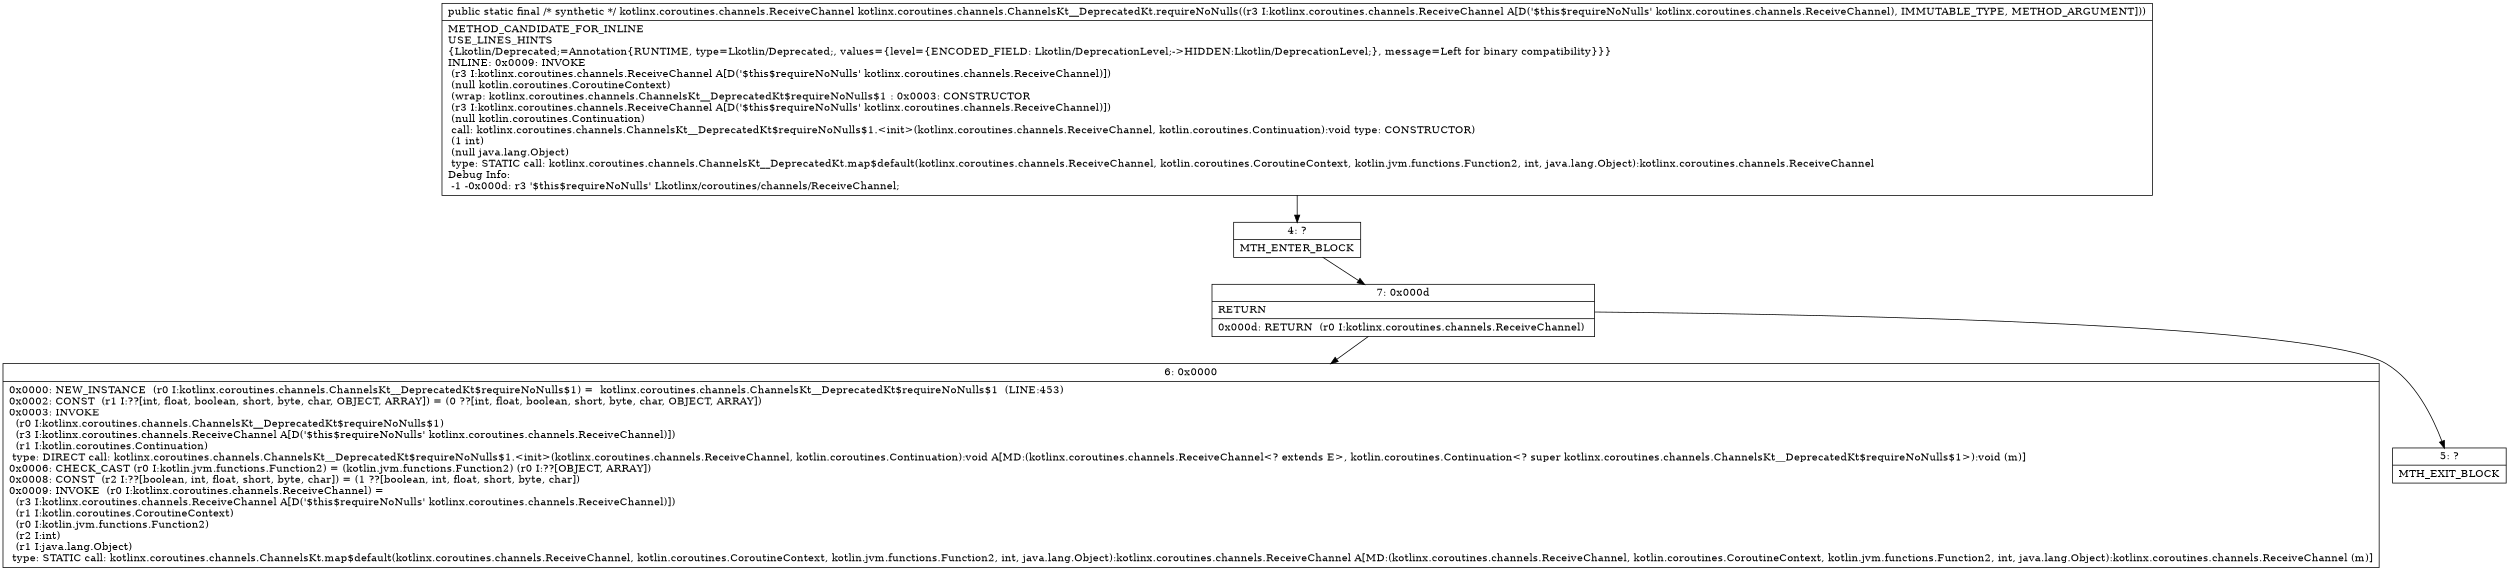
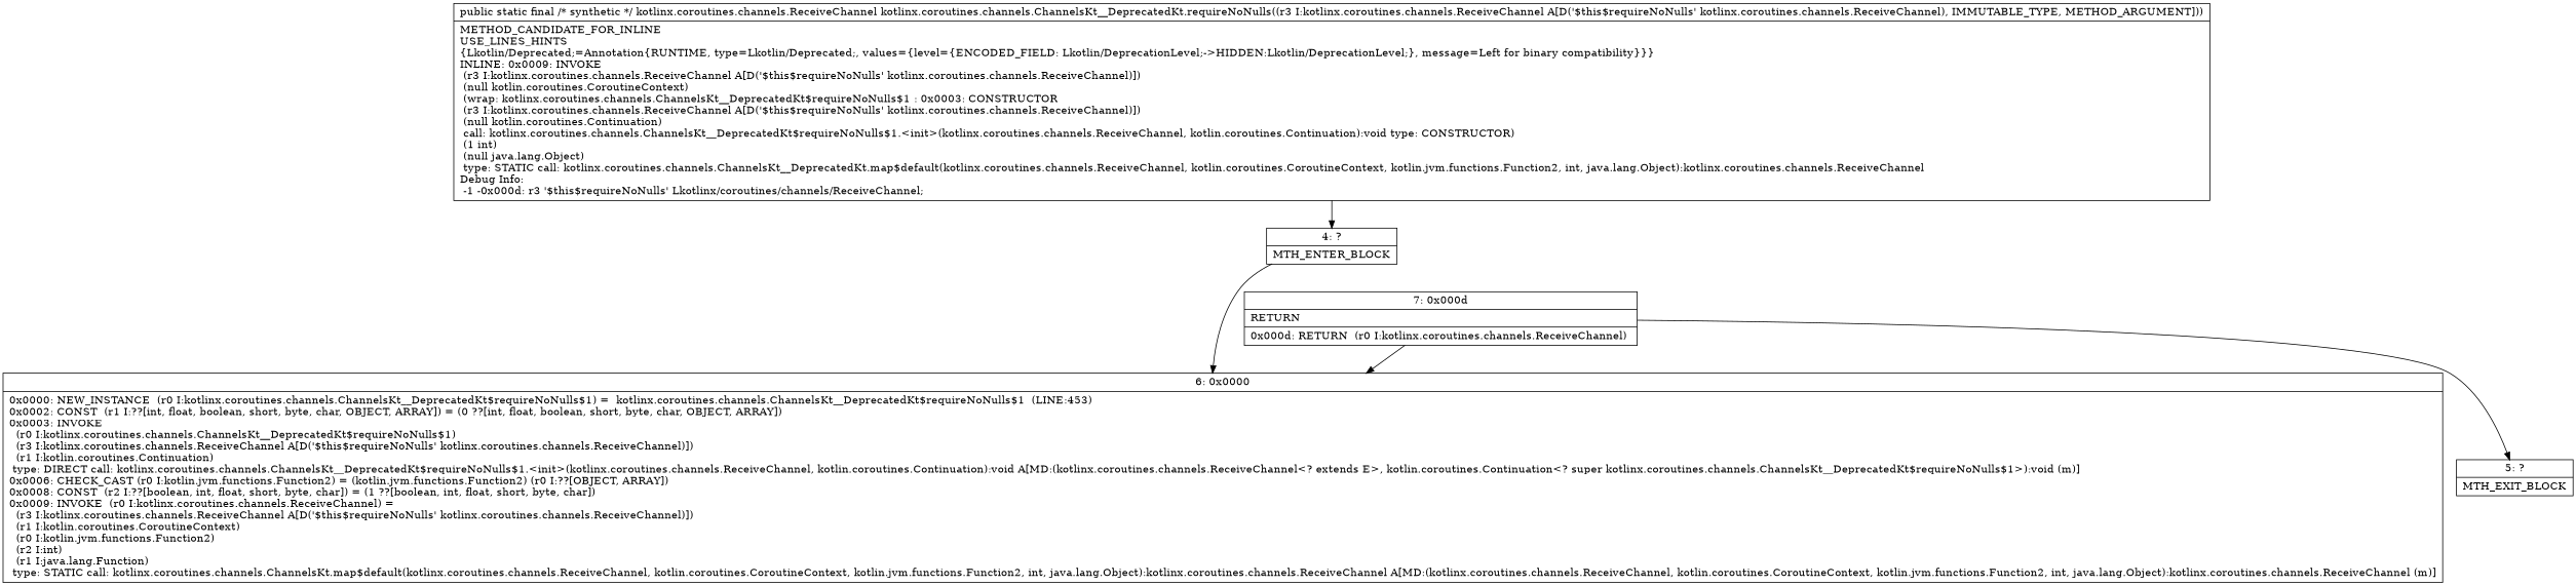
  digraph {
    node [shape=record]
    n1 [label="{4\:\ ?|MTH_ENTER_BLOCK\l}"]
-   n2 [label="{6\:\ 0x0000|0x0000: NEW_INSTANCE  (r0 I:kotlinx.coroutines.channels.ChannelsKt__DeprecatedKt$requireNoNulls$1) =  kotlinx.coroutines.channels.ChannelsKt__DeprecatedKt$requireNoNulls$1  (LINE:453)\l0x0002: CONST  (r1 I:??[int, float, boolean, short, byte, char, OBJECT, ARRAY]) = (0 ??[int, float, boolean, short, byte, char, OBJECT, ARRAY]) \l0x0003: INVOKE  \l  (r0 I:kotlinx.coroutines.channels.ChannelsKt__DeprecatedKt$requireNoNulls$1)\l  (r3 I:kotlinx.coroutines.channels.ReceiveChannel A[D('$this$requireNoNulls' kotlinx.coroutines.channels.ReceiveChannel)])\l  (r1 I:kotlin.coroutines.Continuation)\l type: DIRECT call: kotlinx.coroutines.channels.ChannelsKt__DeprecatedKt$requireNoNulls$1.\<init\>(kotlinx.coroutines.channels.ReceiveChannel, kotlin.coroutines.Continuation):void A[MD:(kotlinx.coroutines.channels.ReceiveChannel\<? extends E\>, kotlin.coroutines.Continuation\<? super kotlinx.coroutines.channels.ChannelsKt__DeprecatedKt$requireNoNulls$1\>):void (m)]\l0x0006: CHECK_CAST (r0 I:kotlin.jvm.functions.Function2) = (kotlin.jvm.functions.Function2) (r0 I:??[OBJECT, ARRAY]) \l0x0008: CONST  (r2 I:??[boolean, int, float, short, byte, char]) = (1 ??[boolean, int, float, short, byte, char]) \l0x0009: INVOKE  (r0 I:kotlinx.coroutines.channels.ReceiveChannel) = \l  (r3 I:kotlinx.coroutines.channels.ReceiveChannel A[D('$this$requireNoNulls' kotlinx.coroutines.channels.ReceiveChannel)])\l  (r1 I:kotlin.coroutines.CoroutineContext)\l  (r0 I:kotlin.jvm.functions.Function2)\l  (r2 I:int)\l  (r1 I:java.lang.Object)\l type: STATIC call: kotlinx.coroutines.channels.ChannelsKt.map$default(kotlinx.coroutines.channels.ReceiveChannel, kotlin.coroutines.CoroutineContext, kotlin.jvm.functions.Function2, int, java.lang.Object):kotlinx.coroutines.channels.ReceiveChannel A[MD:(kotlinx.coroutines.channels.ReceiveChannel, kotlin.coroutines.CoroutineContext, kotlin.jvm.functions.Function2, int, java.lang.Object):kotlinx.coroutines.channels.ReceiveChannel (m)]\l}"]
+   n2 [label="{6\:\ 0x0000|0x0000: NEW_INSTANCE  (r0 I:kotlinx.coroutines.channels.ChannelsKt__DeprecatedKt$requireNoNulls$1) =  kotlinx.coroutines.channels.ChannelsKt__DeprecatedKt$requireNoNulls$1  (LINE:453)\l0x0002: CONST  (r1 I:??[int, float, boolean, short, byte, char, OBJECT, ARRAY]) = (0 ??[int, float, boolean, short, byte, char, OBJECT, ARRAY]) \l0x0003: INVOKE  \l  (r0 I:kotlinx.coroutines.channels.ChannelsKt__DeprecatedKt$requireNoNulls$1)\l  (r3 I:kotlinx.coroutines.channels.ReceiveChannel A[D('$this$requireNoNulls' kotlinx.coroutines.channels.ReceiveChannel)])\l  (r1 I:kotlin.coroutines.Continuation)\l type: DIRECT call: kotlinx.coroutines.channels.ChannelsKt__DeprecatedKt$requireNoNulls$1.\<init\>(kotlinx.coroutines.channels.ReceiveChannel, kotlin.coroutines.Continuation):void A[MD:(kotlinx.coroutines.channels.ReceiveChannel\<? extends E\>, kotlin.coroutines.Continuation\<? super kotlinx.coroutines.channels.ChannelsKt__DeprecatedKt$requireNoNulls$1\>):void (m)]\l0x0006: CHECK_CAST (r0 I:kotlin.jvm.functions.Function2) = (kotlin.jvm.functions.Function2) (r0 I:??[OBJECT, ARRAY]) \l0x0008: CONST  (r2 I:??[boolean, int, float, short, byte, char]) = (1 ??[boolean, int, float, short, byte, char]) \l0x0009: INVOKE  (r0 I:kotlinx.coroutines.channels.ReceiveChannel) = \l  (r3 I:kotlinx.coroutines.channels.ReceiveChannel A[D('$this$requireNoNulls' kotlinx.coroutines.channels.ReceiveChannel)])\l  (r1 I:kotlin.coroutines.CoroutineContext)\l  (r0 I:kotlin.jvm.functions.Function2)\l  (r2 I:int)\l  (r1 I:java.lang.Function)\l type: STATIC call: kotlinx.coroutines.channels.ChannelsKt.map$default(kotlinx.coroutines.channels.ReceiveChannel, kotlin.coroutines.CoroutineContext, kotlin.jvm.functions.Function2, int, java.lang.Object):kotlinx.coroutines.channels.ReceiveChannel A[MD:(kotlinx.coroutines.channels.ReceiveChannel, kotlin.coroutines.CoroutineContext, kotlin.jvm.functions.Function2, int, java.lang.Object):kotlinx.coroutines.channels.ReceiveChannel (m)]\l}"]
    n3 [label="{7\:\ 0x000d|RETURN\l|0x000d: RETURN  (r0 I:kotlinx.coroutines.channels.ReceiveChannel) \l}"]
    n4 [label="{5\:\ ?|MTH_EXIT_BLOCK\l}"]
    n5 [label="{public static final \/* synthetic *\/ kotlinx.coroutines.channels.ReceiveChannel kotlinx.coroutines.channels.ChannelsKt__DeprecatedKt.requireNoNulls((r3 I:kotlinx.coroutines.channels.ReceiveChannel A[D('$this$requireNoNulls' kotlinx.coroutines.channels.ReceiveChannel), IMMUTABLE_TYPE, METHOD_ARGUMENT]))  | METHOD_CANDIDATE_FOR_INLINE\lUSE_LINES_HINTS\l\{Lkotlin\/Deprecated;=Annotation\{RUNTIME, type=Lkotlin\/Deprecated;, values=\{level=\{ENCODED_FIELD: Lkotlin\/DeprecationLevel;\-\>HIDDEN:Lkotlin\/DeprecationLevel;\}, message=Left for binary compatibility\}\}\}\lINLINE: 0x0009: INVOKE  \l  (r3 I:kotlinx.coroutines.channels.ReceiveChannel A[D('$this$requireNoNulls' kotlinx.coroutines.channels.ReceiveChannel)])\l  (null kotlin.coroutines.CoroutineContext)\l  (wrap: kotlinx.coroutines.channels.ChannelsKt__DeprecatedKt$requireNoNulls$1 : 0x0003: CONSTRUCTOR  \l  (r3 I:kotlinx.coroutines.channels.ReceiveChannel A[D('$this$requireNoNulls' kotlinx.coroutines.channels.ReceiveChannel)])\l  (null kotlin.coroutines.Continuation)\l call: kotlinx.coroutines.channels.ChannelsKt__DeprecatedKt$requireNoNulls$1.\<init\>(kotlinx.coroutines.channels.ReceiveChannel, kotlin.coroutines.Continuation):void type: CONSTRUCTOR)\l  (1 int)\l  (null java.lang.Object)\l type: STATIC call: kotlinx.coroutines.channels.ChannelsKt__DeprecatedKt.map$default(kotlinx.coroutines.channels.ReceiveChannel, kotlin.coroutines.CoroutineContext, kotlin.jvm.functions.Function2, int, java.lang.Object):kotlinx.coroutines.channels.ReceiveChannel\lDebug Info:\l  \-1 \-0x000d: r3 '$this$requireNoNulls' Lkotlinx\/coroutines\/channels\/ReceiveChannel;\l}"]
-   n1 -> n3
+   n1 -> n2
    n3 -> n2
    n3 -> n4
    n5 -> n1
  }
